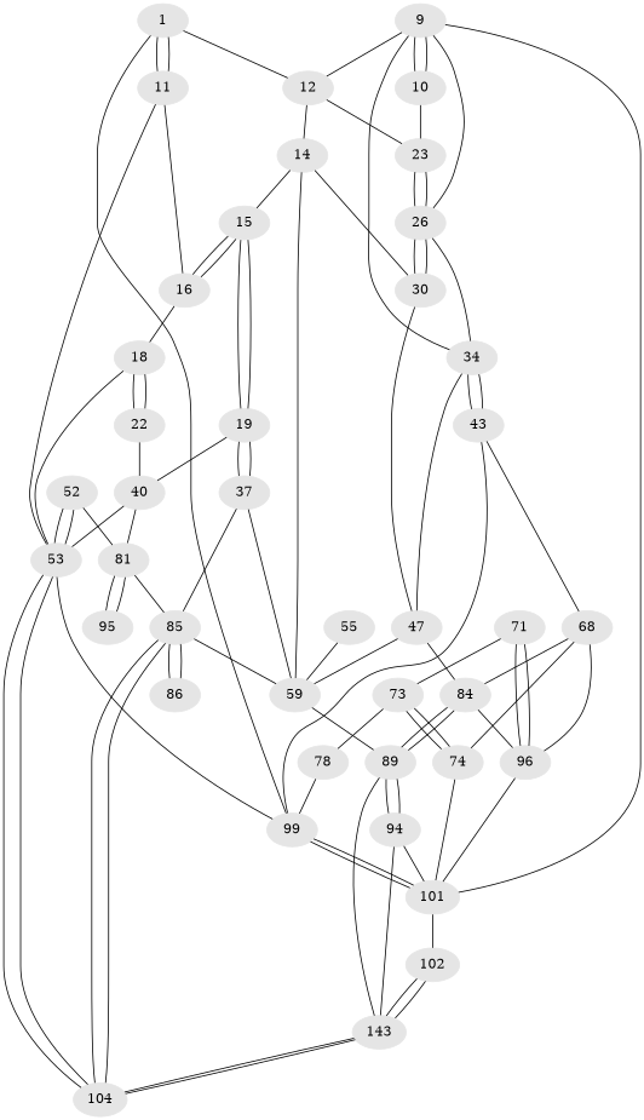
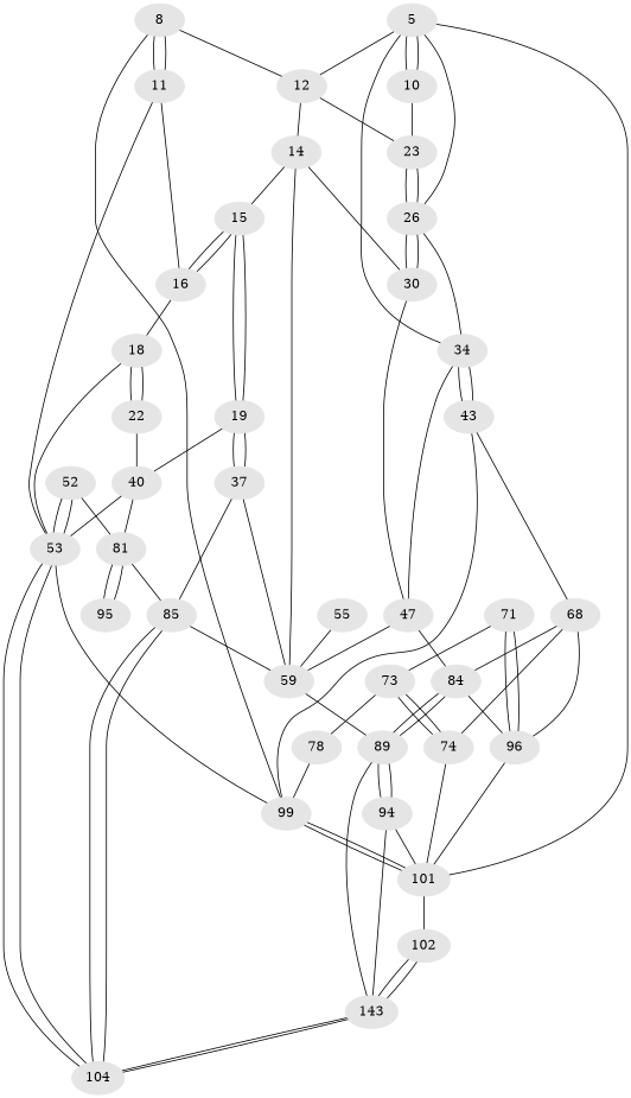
  graph {
    node [color=gray90 style=filled]
-   8 [super="+5" label=1]
+   8 [super="+5"]
    11
    12 [super="+7"]
    99 [super="+87+96+88+42"]
    16
    53 [super="+17+41"]
    23
    14 [super="+13"]
    101 [super="+92+91"]
-   9 [super="+3+6"]
+   9 [super="+3+6" label=5]
    10
    26 [super="+25+24"]
    34 [super="+29+31"]
    30
    47 [super="+46+33"]
    43
    18
    104
    15
    59 [super="+39+54"]
    19
    89 [super="+67"]
    37
    40 [super="+28"]
    22
    85 [super="+82+79+80+50"]
    81 [super="+75+76"]
    84 [super="+65+62+64"]
    68 [super="+58"]
-   86
    95
    74 [super="+57"]
    n33 [label=96 super="+83+72"]
    52
    55
    94 [super="+93"]
    n37 [label=143 super="+98+100"]
    71
    73 [super="+70"]
    78 [super="+77"]
    102
    8 -- 11 [weight=2]
    8 -- 11
    8 -- 12
    8 -- 99
    11 -- 16
    11 -- 53
    12 -- 23
    12 -- 14
    99 -- 101 [weight=2]
    99 -- 101
    16 -- 18
    53 -- 99
    53 -- 104
    53 -- 104
    23 -- 26
    23 -- 26
    14 -- 30
    14 -- 15
    14 -- 59
    101 -- 102
    9 -- 12
    9 -- 101
    9 -- 10 [weight=2]
    9 -- 10
    9 -- 26
    9 -- 34
    10 -- 23
    26 -- 34 [weight=2]
    26 -- 30
    26 -- 30
    34 -- 47
    34 -- 43
    34 -- 43
    30 -- 47
    47 -- 59 [weight=2]
    47 -- 84 [weight=2]
    43 -- 99
    43 -- 68
    18 -- 53
    18 -- 22
    18 -- 22
    15 -- 16
    15 -- 16
    15 -- 19
    15 -- 19
    59 -- 89 [weight=2]
    19 -- 37
    19 -- 37
    19 -- 40
    89 -- 94
    89 -- 94
    89 -- n37
    37 -- 59
    37 -- 85
    40 -- 53 [weight=2]
    40 -- 81
    22 -- 40
    85 -- 104
    85 -- 104
    85 -- 59 [weight=2]
-   85 -- 86 [weight=2]
-   85 -- 86
    81 -- 85 [weight=2]
    81 -- 95 [weight=2]
    81 -- 95
    84 -- 89 [weight=2]
    84 -- 89
    84 -- n33
    68 -- 84 [weight=2]
    68 -- 74
    68 -- n33
    74 -- 101 [weight=2]
    n33 -- 101
    52 -- 53 [weight=2]
    52 -- 53
    52 -- 81
    55 -- 59 [weight=3]
    94 -- 101
    94 -- n37 [weight=2]
    n37 -- 104
    n37 -- 104
    71 -- n33 [weight=2]
    71 -- n33
    71 -- 73
    73 -- 74 [weight=2]
    73 -- 74
    73 -- 78 [weight=2]
    78 -- 99 [weight=2]
    102 -- n37 [weight=2]
    102 -- n37
  }
